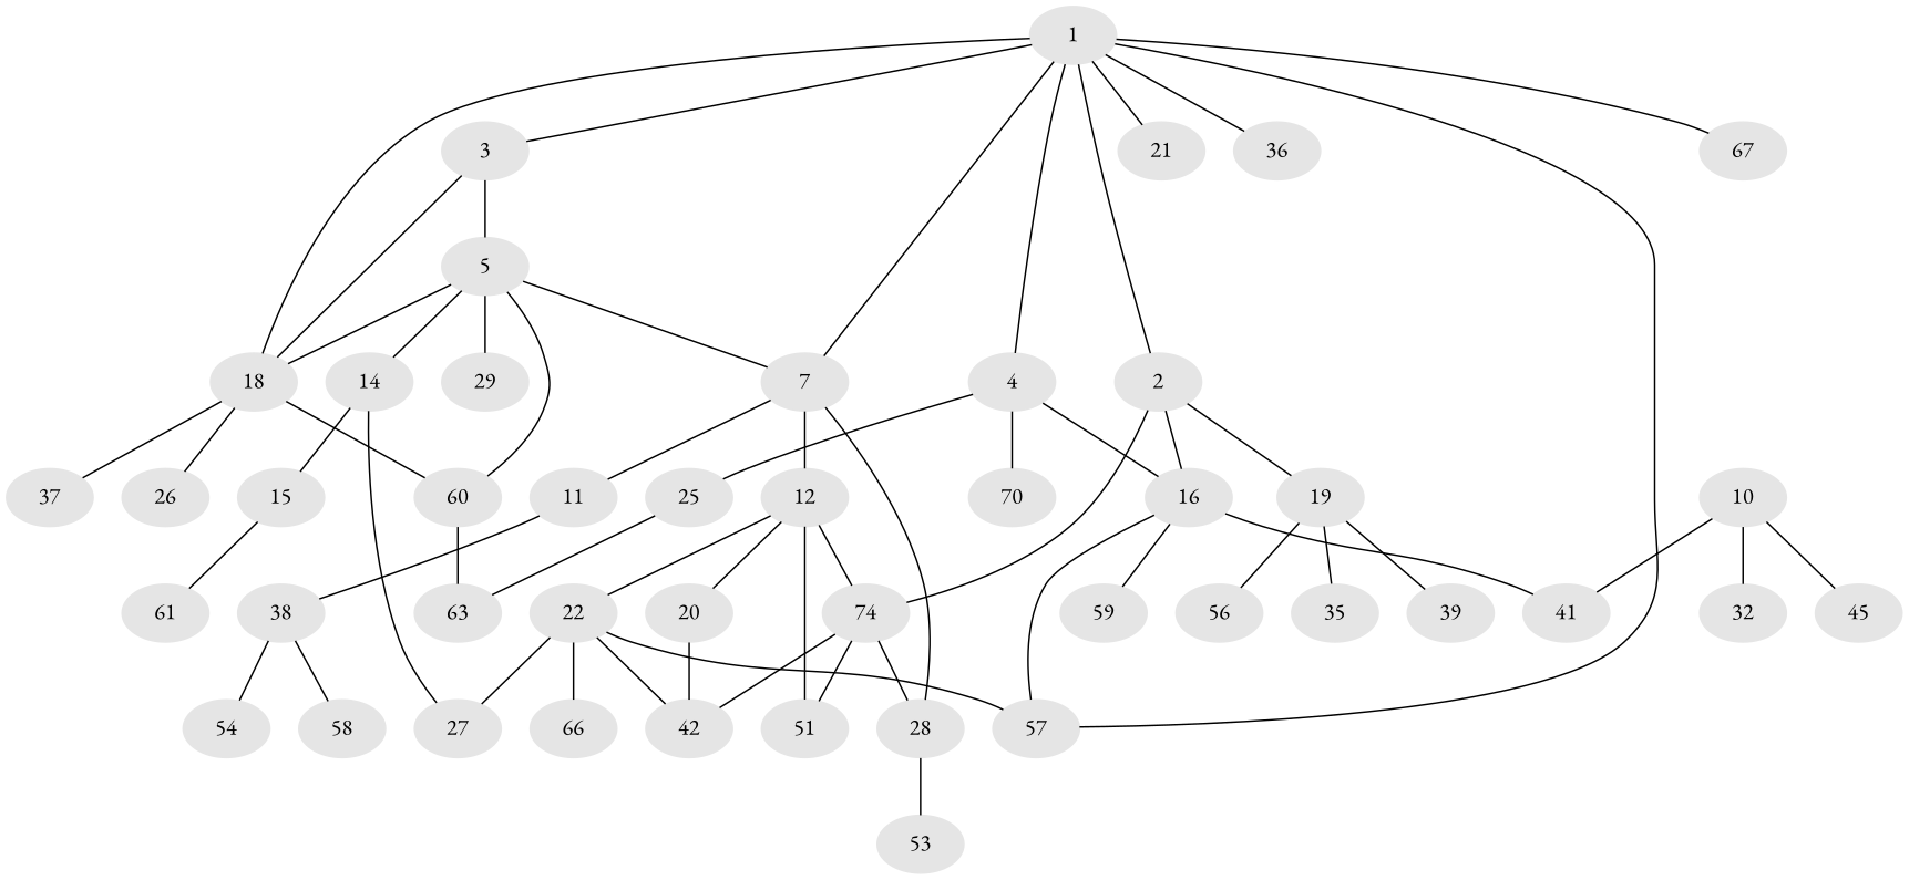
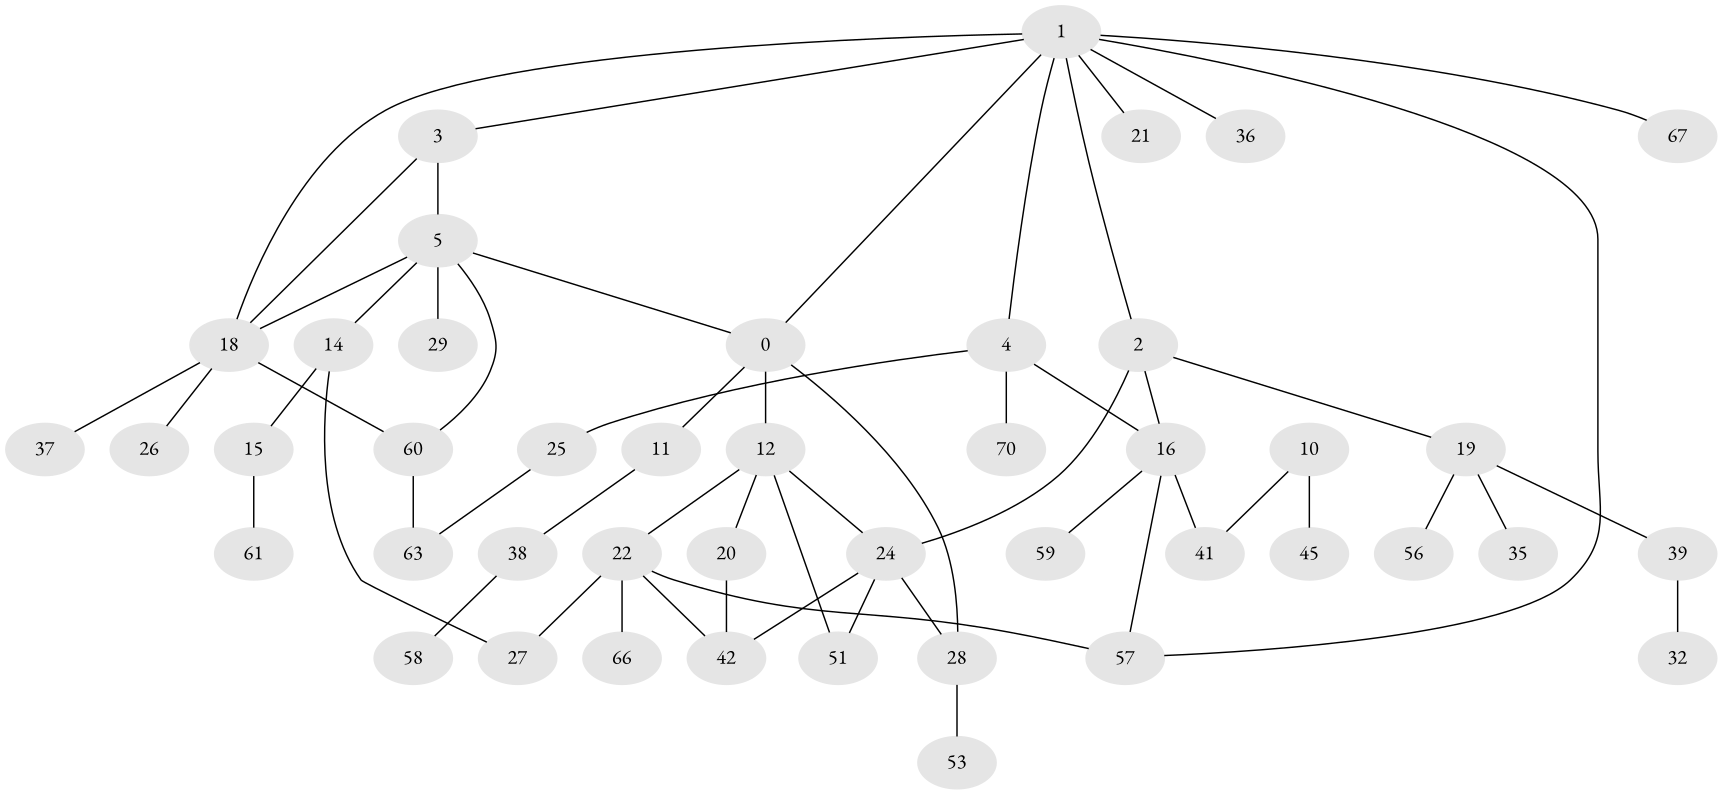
  graph {
    fontname="EB Garamond"
    node [color=gray90 fontname="EB Garamond" style=filled]
    edge [fontname="EB Garamond"]
    1 [super="+2"]
    3 [super="+65"]
    4 [super="+6"]
-   7
+   7 [label=0]
    n5 [label=2]
    n6 [label=18 super="+18"]
    21
    36
    57
    67
    5 [super="+46"]
    16 [super="+33"]
    25
    70
    11
    12 [super="+17"]
    28 [super="+31"]
    19 [super="+23"]
-   24 [super="+55" label=74]
+   24 [super="+55"]
    60 [super="+64"]
    26
    37 [super="+43"]
    14
    29
    10 [super="+34"]
    32
    41
    45 [super="+52"]
    59
    63
    15 [super="+30"]
    27 [super="+68"]
    38 [super="+49"]
    20
    22 [super="+48"]
    n36 [label=51 super="+51"]
    53 [super="+62"]
    35
    39
    56 [super="+69"]
    42 [super="+44"]
-   54
    58
    66 [super="+71"]
    61
    1 -- 3
    1 -- 4
    1 -- 7
    1 -- n5
    1 -- n6
    1 -- 21
    1 -- 36
    1 -- 57
    1 -- 67
    3 -- n6
    3 -- 5
    4 -- 16
    4 -- 25
    4 -- 70
    7 -- 11
    7 -- 12
    7 -- 28
    n5 -- 16
    n5 -- 19
    n5 -- 24
    n6 -- 60
    n6 -- 26
    n6 -- 37
    5 -- 7
    5 -- n6
    5 -- 60
    5 -- 14
    5 -- 29
    16 -- 57
    16 -- 41
    16 -- 59
    25 -- 63
    11 -- 38
    12 -- 24
    12 -- 20
    12 -- 22
    12 -- n36
    28 -- 53
    19 -- 35
    19 -- 39
    19 -- 56
    24 -- 28
    24 -- n36
    24 -- 42
    60 -- 63
    14 -- 15
    14 -- 27
-   10 -- 32
+   39 -- 32
    10 -- 41
    10 -- 45
    15 -- 61
-   38 -- 54 [weight=2]
    38 -- 58
    20 -- 42
    22 -- 57
    22 -- 27
    22 -- 42
    22 -- 66
  }
